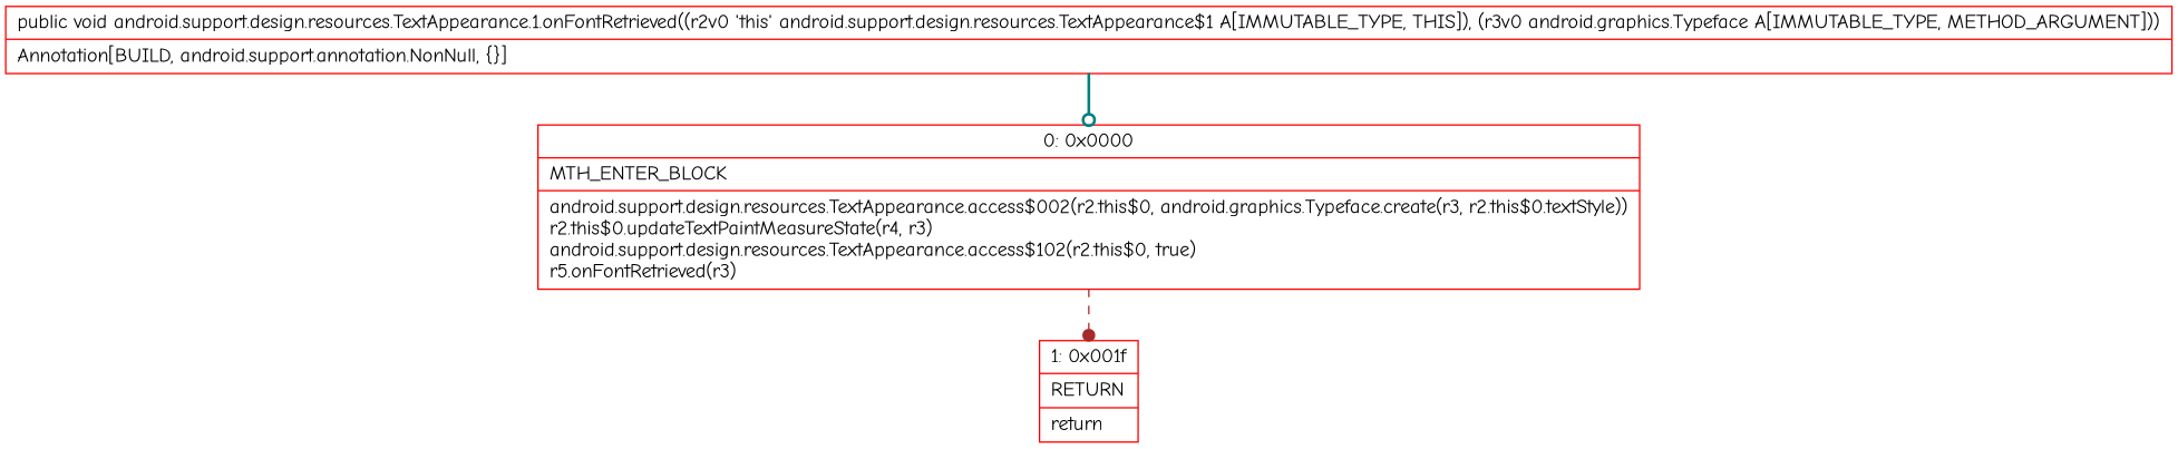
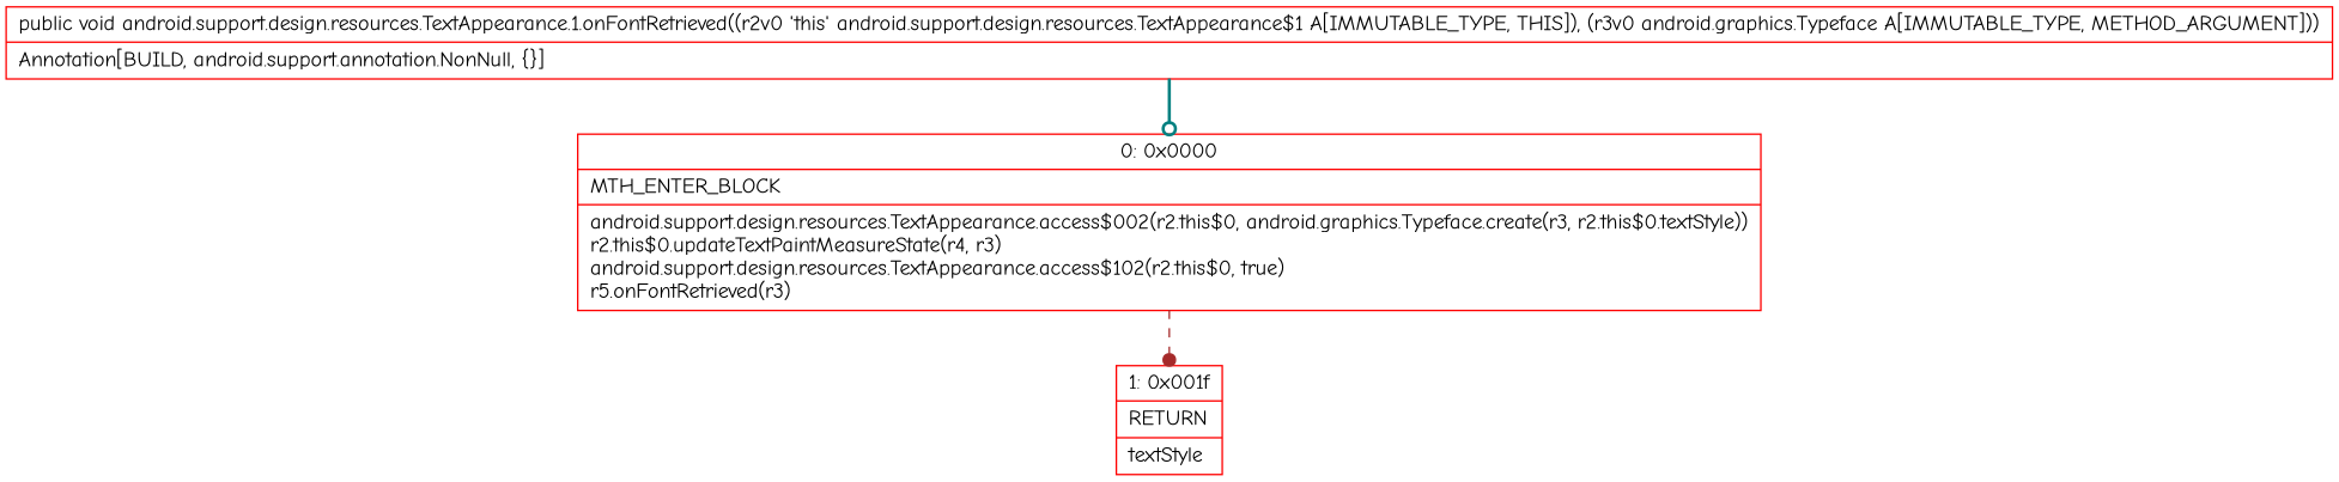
  digraph {
    fontname="Comic Neue"
    node [shape=record color=red fontname="Comic Neue"]
    edge [fontname="Comic Neue"]
    n1 [label="{0\:\ 0x0000|MTH_ENTER_BLOCK\l|android.support.design.resources.TextAppearance.access$002(r2.this$0, android.graphics.Typeface.create(r3, r2.this$0.textStyle))\lr2.this$0.updateTextPaintMeasureState(r4, r3)\landroid.support.design.resources.TextAppearance.access$102(r2.this$0, true)\lr5.onFontRetrieved(r3)\l}"]
-   n2 [label="{1\:\ 0x001f|RETURN\l|return\l}"]
+   n2 [label="{1\:\ 0x001f|RETURN\l|textStyle\l}"]
    n3 [label="{public void android.support.design.resources.TextAppearance.1.onFontRetrieved((r2v0 'this' android.support.design.resources.TextAppearance$1 A[IMMUTABLE_TYPE, THIS]), (r3v0 android.graphics.Typeface A[IMMUTABLE_TYPE, METHOD_ARGUMENT]))  | Annotation[BUILD, android.support.annotation.NonNull, \{\}]\l}"]
    n1 -> n2 [color=brown style=dashed arrowhead=dot]
    n3 -> n1 [color=teal style=bold arrowhead=odot]
  }
